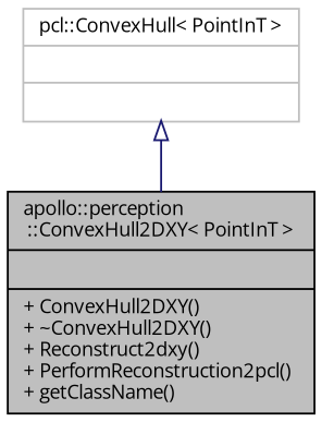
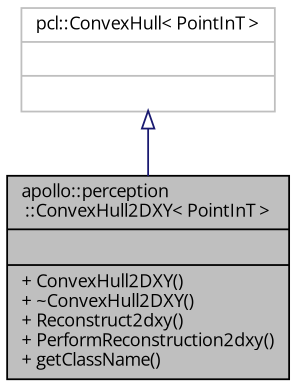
  digraph {
    fontname="Open Sans"
    node [fontname="Open Sans" fontsize=10 shape=record style=filled]
-   n1 [color=black fillcolor=grey75 fontcolor=black height=0.2 label="{apollo::perception\l::ConvexHull2DXY\< PointInT \>\n||+ ConvexHull2DXY()\l+ ~ConvexHull2DXY()\l+ Reconstruct2dxy()\l+ PerformReconstruction2pcl()\l+ getClassName()\l}" width=0.4]
+   n1 [color=black fillcolor=grey75 fontcolor=black height=0.2 label="{apollo::perception\l::ConvexHull2DXY\< PointInT \>\n||+ ConvexHull2DXY()\l+ ~ConvexHull2DXY()\l+ Reconstruct2dxy()\l+ PerformReconstruction2dxy()\l+ getClassName()\l}" width=0.4]
    n2 [color=grey75 fillcolor=white height=0.2 label="{pcl::ConvexHull\< PointInT \>\n||}" width=0.4]
    n2 -> n1 [arrowtail=onormal color=midnightblue dir=back fontname="Open Sans" fontsize=10 labelfontname=Helvetica labelfontsize=10 style=solid]
  }
